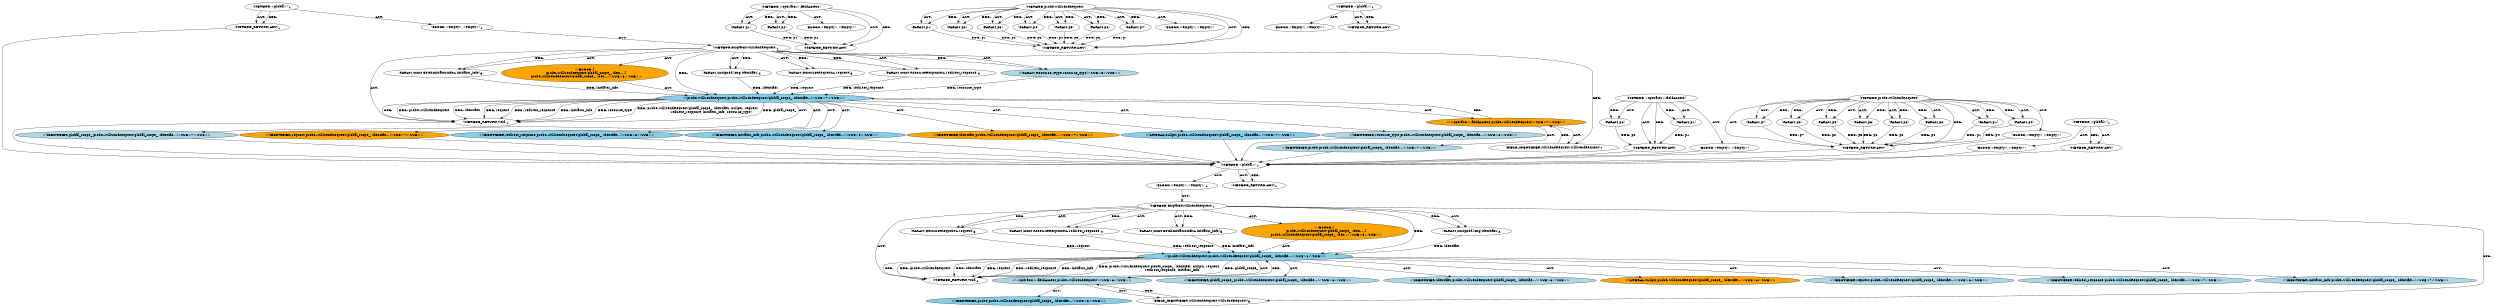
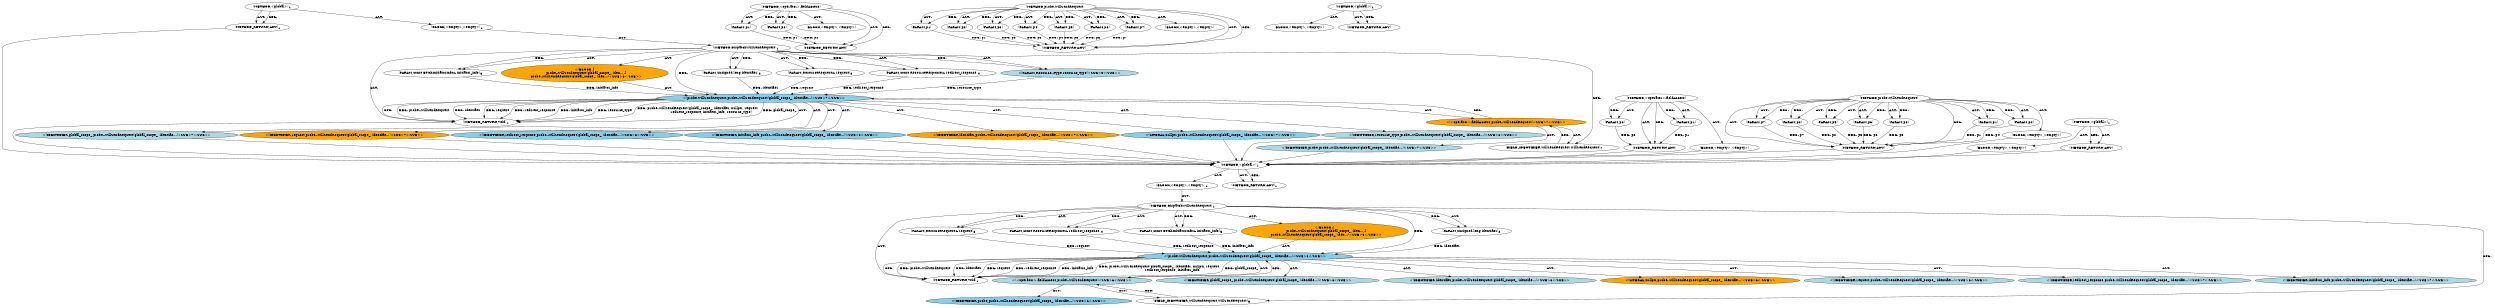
  digraph {
    n1 [label=<(METHOD,&lt;global&gt;)<SUB>1</SUB>>]
    n2 [label=<(BLOCK,&lt;empty&gt;,&lt;empty&gt;)<SUB>1</SUB>>]
    n3 [label=<(METHOD_RETURN,ANY)<SUB>1</SUB>>]
    n4 [label=<(METHOD,DispatchWillSendRequest)<SUB>1</SUB>>]
    n5 [label=<(PARAM,unsigned long identifier)<SUB>2</SUB>>]
    n6 [label=<(PARAM,ResourceRequest&amp; request)<SUB>3</SUB>>]
    n7 [label=<(PARAM,const ResourceResponse&amp; redirect_response)<SUB>4</SUB>>]
    n8 [label=<(PARAM,const FetchInitiatorInfo&amp; initiator_info)<SUB>5</SUB>>]
    n9 [label="<(BLOCK,{\n   probe::willSendRequest(global_scope_, iden...,{\n   probe::willSendRequest(global_scope_, iden...)<SUB>5</SUB>>" style=filled fillcolor=orange]
    n10 [label="<(probe.willSendRequest,probe::willSendRequest(global_scope_, identifie...)<SUB>6</SUB>>" style=filled fillcolor=skyblue]
    n11 [label=<(FIELD_IDENTIFIER,willSendRequest,willSendRequest)<SUB>6</SUB>>]
    n12 [label=<(METHOD_RETURN,void)<SUB>1</SUB>>]
    n13 [label="<(&lt;operator&gt;.fieldAccess,probe::willSendRequest)<SUB>6</SUB>>" style=filled fillcolor=lightblue]
    n14 [label="<(IDENTIFIER,global_scope_,probe::willSendRequest(global_scope_, identifie...)<SUB>6</SUB>>" style=filled fillcolor=lightblue]
    n15 [label="<(IDENTIFIER,identifier,probe::willSendRequest(global_scope_, identifie...)<SUB>6</SUB>>" style=filled fillcolor=lightblue]
    n16 [label="<(LITERAL,nullptr,probe::willSendRequest(global_scope_, identifie...)<SUB>6</SUB>>" style=filled fillcolor=orange]
    n17 [label="<(IDENTIFIER,request,probe::willSendRequest(global_scope_, identifie...)<SUB>6</SUB>>" style=filled fillcolor=lightblue]
    n18 [label="<(IDENTIFIER,redirect_response,probe::willSendRequest(global_scope_, identifie...)<SUB>7</SUB>>" style=filled fillcolor=lightblue]
    n19 [label="<(IDENTIFIER,initiator_info,probe::willSendRequest(global_scope_, identifie...)<SUB>7</SUB>>" style=filled fillcolor=lightblue]
    n20 [label="<(IDENTIFIER,probe,probe::willSendRequest(global_scope_, identifie...)<SUB>6</SUB>>" style=filled fillcolor=skyblue]
    n21 [label=<(METHOD,&lt;operator&gt;.fieldAccess)>]
    n22 [label=<(PARAM,p1)>]
    n23 [label=<(PARAM,p2)>]
    n24 [label=<(BLOCK,&lt;empty&gt;,&lt;empty&gt;)>]
    n25 [label=<(METHOD_RETURN,ANY)>]
    n26 [label=<(METHOD,probe.willSendRequest)>]
    n27 [label=<(PARAM,p1)>]
    n28 [label=<(PARAM,p2)>]
    n29 [label=<(PARAM,p3)>]
    n30 [label=<(PARAM,p4)>]
    n31 [label=<(PARAM,p5)>]
    n32 [label=<(PARAM,p6)>]
    n33 [label=<(PARAM,p7)>]
    n34 [label=<(BLOCK,&lt;empty&gt;,&lt;empty&gt;)>]
    n35 [label=<(METHOD_RETURN,ANY)>]
    n36 [label=<(METHOD,&lt;global&gt;)<SUB>1</SUB>>]
    n37 [label=<(BLOCK,&lt;empty&gt;,&lt;empty&gt;)>]
    n38 [label=<(METHOD_RETURN,ANY)>]
    n39 [label=<(METHOD,&lt;global&gt;)<SUB>1</SUB>>]
    n40 [label=<(BLOCK,&lt;empty&gt;,&lt;empty&gt;)<SUB>1</SUB>>]
    n41 [label=<(METHOD_RETURN,ANY)<SUB>1</SUB>>]
    n42 [label=<(METHOD,DispatchWillSendRequest)<SUB>1</SUB>>]
    n43 [label=<(PARAM,unsigned long identifier)<SUB>2</SUB>>]
    n44 [label=<(PARAM,ResourceRequest&amp; request)<SUB>3</SUB>>]
    n45 [label=<(PARAM,const ResourceResponse&amp; redirect_response)<SUB>4</SUB>>]
    n46 [label="<(PARAM,Resource::Type resource_type)<SUB>5</SUB>>" style=filled fillcolor=lightblue]
    n47 [label=<(PARAM,const FetchInitiatorInfo&amp; initiator_info)<SUB>6</SUB>>]
    n48 [label="<(BLOCK,{\n   probe::willSendRequest(global_scope_, iden...,{\n   probe::willSendRequest(global_scope_, iden...)<SUB>6</SUB>>" style=filled fillcolor=orange]
    n49 [label="<(probe.willSendRequest,probe::willSendRequest(global_scope_, identifie...)<SUB>7</SUB>>" style=filled fillcolor=skyblue]
    n50 [label=<(FIELD_IDENTIFIER,willSendRequest,willSendRequest)<SUB>7</SUB>>]
    n51 [label=<(METHOD_RETURN,void)<SUB>1</SUB>>]
    n52 [label="<(&lt;operator&gt;.fieldAccess,probe::willSendRequest)<SUB>7</SUB>>" style=filled fillcolor=orange]
    n53 [label="<(IDENTIFIER,global_scope_,probe::willSendRequest(global_scope_, identifie...)<SUB>7</SUB>>" style=filled fillcolor=lightblue]
    n54 [label="<(IDENTIFIER,identifier,probe::willSendRequest(global_scope_, identifie...)<SUB>7</SUB>>" style=filled fillcolor=orange]
    n55 [label="<(LITERAL,nullptr,probe::willSendRequest(global_scope_, identifie...)<SUB>7</SUB>>" style=filled fillcolor=skyblue]
    n56 [label="<(IDENTIFIER,request,probe::willSendRequest(global_scope_, identifie...)<SUB>7</SUB>>" style=filled fillcolor=orange]
    n57 [label="<(IDENTIFIER,redirect_response,probe::willSendRequest(global_scope_, identifie...)<SUB>8</SUB>>" style=filled fillcolor=skyblue]
    n58 [label="<(IDENTIFIER,initiator_info,probe::willSendRequest(global_scope_, identifie...)<SUB>8</SUB>>" style=filled fillcolor=skyblue]
    n59 [label="<(IDENTIFIER,resource_type,probe::willSendRequest(global_scope_, identifie...)<SUB>8</SUB>>" style=filled fillcolor=lightblue]
    n60 [label="<(IDENTIFIER,probe,probe::willSendRequest(global_scope_, identifie...)<SUB>7</SUB>>" style=filled fillcolor=lightblue]
    n61 [label=<(METHOD,&lt;operator&gt;.fieldAccess)>]
    n62 [label=<(PARAM,p1)>]
    n63 [label=<(PARAM,p2)>]
    n64 [label=<(BLOCK,&lt;empty&gt;,&lt;empty&gt;)>]
    n65 [label=<(METHOD_RETURN,ANY)>]
    n66 [label=<(METHOD,probe.willSendRequest)>]
    n67 [label=<(PARAM,p1)>]
    n68 [label=<(PARAM,p2)>]
    n69 [label=<(PARAM,p3)>]
    n70 [label=<(PARAM,p4)>]
    n71 [label=<(PARAM,p5)>]
    n72 [label=<(PARAM,p6)>]
    n73 [label=<(PARAM,p7)>]
-   n74 [label=<(PARAM,p8)>]
    n75 [label=<(BLOCK,&lt;empty&gt;,&lt;empty&gt;)>]
    n76 [label=<(METHOD_RETURN,ANY)>]
    n77 [label=<(METHOD,&lt;global&gt;)<SUB>1</SUB>>]
    n78 [label=<(BLOCK,&lt;empty&gt;,&lt;empty&gt;)>]
    n79 [label=<(METHOD_RETURN,ANY)>]
    n1 -> n2 [label="AST: "]
    n1 -> n3 [label="AST: "]
    n1 -> n3 [label="CFG: "]
    n2 -> n4 [label="AST: "]
    n4 -> n5 [label="AST: "]
    n4 -> n5 [label="DDG: "]
    n4 -> n6 [label="AST: "]
    n4 -> n6 [label="DDG: "]
    n4 -> n7 [label="AST: "]
    n4 -> n7 [label="DDG: "]
    n4 -> n8 [label="AST: "]
    n4 -> n8 [label="DDG: "]
    n4 -> n9 [label="AST: "]
    n4 -> n10 [label="DDG: "]
    n4 -> n11 [label="CFG: "]
    n4 -> n12 [label="AST: "]
    n5 -> n10 [label="DDG: identifier"]
    n6 -> n10 [label="DDG: request"]
    n7 -> n10 [label="DDG: redirect_response"]
    n8 -> n10 [label="DDG: initiator_info"]
    n9 -> n10 [label="AST: "]
    n10 -> n12 [label="CFG: "]
    n10 -> n12 [label="DDG: probe::willSendRequest"]
    n10 -> n12 [label="DDG: identifier"]
    n10 -> n12 [label="DDG: request"]
    n10 -> n12 [label="DDG: redirect_response"]
    n10 -> n12 [label="DDG: initiator_info"]
    n10 -> n12 [label="DDG: probe::willSendRequest(global_scope_, identifier, nullptr, request,\n                         redirect_response, initiator_info)"]
    n10 -> n12 [label="DDG: global_scope_"]
    n10 -> n13 [label="AST: "]
    n10 -> n14 [label="AST: "]
    n10 -> n15 [label="AST: "]
    n10 -> n16 [label="AST: "]
    n10 -> n17 [label="AST: "]
    n10 -> n18 [label="AST: "]
    n10 -> n19 [label="AST: "]
    n11 -> n13 [label="CFG: "]
    n13 -> n10 [label="CFG: "]
    n13 -> n11 [label="AST: "]
    n13 -> n20 [label="AST: "]
    n21 -> n22 [label="AST: "]
    n21 -> n22 [label="DDG: "]
    n21 -> n23 [label="AST: "]
    n21 -> n23 [label="DDG: "]
    n21 -> n24 [label="AST: "]
    n21 -> n25 [label="AST: "]
    n21 -> n25 [label="CFG: "]
    n22 -> n25 [label="DDG: p1"]
    n23 -> n25 [label="DDG: p2"]
    n26 -> n27 [label="AST: "]
    n26 -> n27 [label="DDG: "]
    n26 -> n28 [label="AST: "]
    n26 -> n28 [label="DDG: "]
    n26 -> n29 [label="AST: "]
    n26 -> n29 [label="DDG: "]
    n26 -> n30 [label="AST: "]
    n26 -> n30 [label="DDG: "]
    n26 -> n31 [label="AST: "]
    n26 -> n31 [label="DDG: "]
    n26 -> n32 [label="AST: "]
    n26 -> n32 [label="DDG: "]
    n26 -> n33 [label="AST: "]
    n26 -> n33 [label="DDG: "]
    n26 -> n34 [label="AST: "]
    n26 -> n35 [label="AST: "]
    n26 -> n35 [label="CFG: "]
    n27 -> n35 [label="DDG: p1"]
    n28 -> n35 [label="DDG: p2"]
    n29 -> n35 [label="DDG: p3"]
    n30 -> n35 [label="DDG: p4"]
    n31 -> n35 [label="DDG: p5"]
    n32 -> n35 [label="DDG: p6"]
    n33 -> n35 [label="DDG: p7"]
    n36 -> n37 [label="AST: "]
    n36 -> n38 [label="AST: "]
    n36 -> n38 [label="CFG: "]
    n39 -> n40 [label="AST: "]
    n39 -> n41 [label="AST: "]
    n39 -> n41 [label="CFG: "]
    n40 -> n42 [label="AST: "]
    n41 -> n1
    n42 -> n43 [label="AST: "]
    n42 -> n43 [label="DDG: "]
    n42 -> n44 [label="AST: "]
    n42 -> n44 [label="DDG: "]
    n42 -> n45 [label="AST: "]
    n42 -> n45 [label="DDG: "]
    n42 -> n46 [label="AST: "]
    n42 -> n46 [label="DDG: "]
    n42 -> n47 [label="AST: "]
    n42 -> n47 [label="DDG: "]
    n42 -> n48 [label="AST: "]
    n42 -> n49 [label="DDG: "]
    n42 -> n50 [label="CFG: "]
    n42 -> n51 [label="AST: "]
    n43 -> n49 [label="DDG: identifier"]
    n44 -> n49 [label="DDG: request"]
    n45 -> n49 [label="DDG: redirect_response"]
    n46 -> n49 [label="DDG: resource_type"]
    n47 -> n49 [label="DDG: initiator_info"]
    n48 -> n49 [label="AST: "]
    n49 -> n51 [label="CFG: "]
    n49 -> n51 [label="DDG: probe::willSendRequest"]
    n49 -> n51 [label="DDG: identifier"]
    n49 -> n51 [label="DDG: request"]
    n49 -> n51 [label="DDG: redirect_response"]
    n49 -> n51 [label="DDG: initiator_info"]
    n49 -> n51 [label="DDG: resource_type"]
    n49 -> n51 [label="DDG: probe::willSendRequest(global_scope_, identifier, nullptr, request,\n                         redirect_response, initiator_info, resource_type)"]
    n49 -> n51 [label="DDG: global_scope_"]
    n49 -> n52 [label="AST: "]
    n49 -> n53 [label="AST: "]
    n49 -> n54 [label="AST: "]
    n49 -> n55 [label="AST: "]
    n49 -> n56 [label="AST: "]
    n49 -> n57 [label="AST: "]
    n49 -> n58 [label="AST: "]
    n49 -> n59 [label="AST: "]
    n50 -> n52 [label="CFG: "]
    n51 -> n1
    n52 -> n49 [label="CFG: "]
    n52 -> n50 [label="AST: "]
    n52 -> n60 [label="AST: "]
    n53 -> n1
    n54 -> n1
    n55 -> n1
    n56 -> n1
    n57 -> n1
    n58 -> n1
    n59 -> n1
    n60 -> n1
    n61 -> n62 [label="AST: "]
    n61 -> n62 [label="DDG: "]
    n61 -> n63 [label="AST: "]
    n61 -> n63 [label="DDG: "]
    n61 -> n64 [label="AST: "]
    n61 -> n65 [label="AST: "]
    n61 -> n65 [label="CFG: "]
    n62 -> n65 [label="DDG: p1"]
    n63 -> n65 [label="DDG: p2"]
    n64 -> n1
    n65 -> n1
    n66 -> n67 [label="AST: "]
    n66 -> n67 [label="DDG: "]
    n66 -> n68 [label="AST: "]
    n66 -> n68 [label="DDG: "]
    n66 -> n69 [label="AST: "]
    n66 -> n69 [label="DDG: "]
    n66 -> n70 [label="AST: "]
    n66 -> n70 [label="DDG: "]
    n66 -> n71 [label="AST: "]
    n66 -> n71 [label="DDG: "]
    n66 -> n72 [label="AST: "]
    n66 -> n72 [label="DDG: "]
    n66 -> n73 [label="AST: "]
    n66 -> n73 [label="DDG: "]
-   n66 -> n74 [label="AST: "]
-   n66 -> n74 [label="DDG: "]
    n66 -> n75 [label="AST: "]
    n66 -> n76 [label="AST: "]
    n66 -> n76 [label="CFG: "]
    n67 -> n76 [label="DDG: p1"]
    n68 -> n76 [label="DDG: p2"]
    n69 -> n76 [label="DDG: p3"]
    n70 -> n76 [label="DDG: p4"]
    n71 -> n76 [label="DDG: p5"]
    n72 -> n76 [label="DDG: p6"]
    n73 -> n76 [label="DDG: p7"]
-   n74 -> n76 [label="DDG: p8"]
    n75 -> n1
    n76 -> n1
    n77 -> n78 [label="AST: "]
    n77 -> n79 [label="AST: "]
    n77 -> n79 [label="CFG: "]
    n78 -> n1
    n79 -> n1
  }
